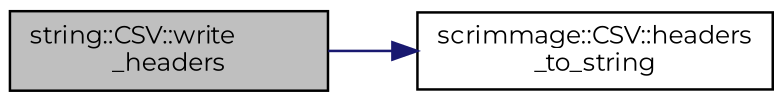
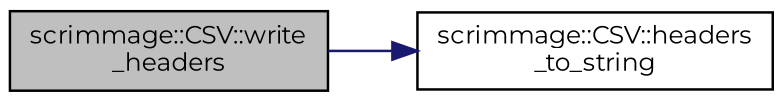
  digraph {
    rankdir=LR
    fontname=Montserrat
    node [color=black fontname=Montserrat fontsize=10 shape=record style=filled]
-   n1 [fillcolor=grey75 fontcolor=black height=0.2 label="string::CSV::write\l_headers" width=0.4]
+   n1 [fillcolor=grey75 fontcolor=black height=0.2 label="scrimmage::CSV::write\l_headers" width=0.4]
    n2 [fillcolor=white height=0.2 label="scrimmage::CSV::headers\l_to_string" width=0.4]
    n1 -> n2 [color=midnightblue fontname=Montserrat fontsize=10 labelfontname=Helvetica labelfontsize=10 style=solid]
  }
